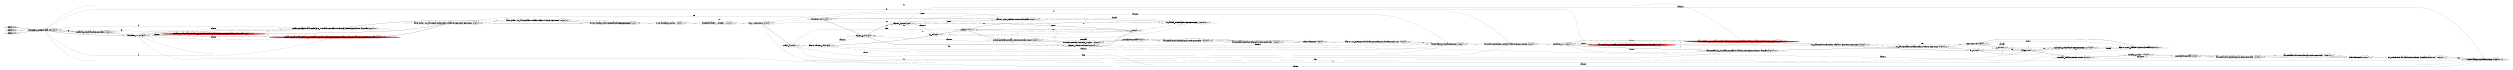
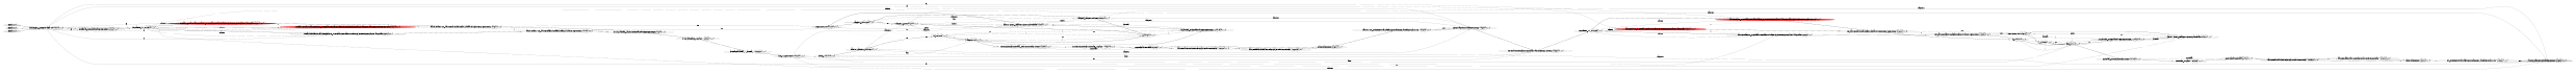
  digraph {
    rankdir=LR
    node [fillcolor=white shape=ellipse style=filled]
    edge [style=bold]
    n1 [fillcolor=lightgray label="assertOutput(totalInputRows,result,instantTime0,Option.empty())@@@53@@@['1', '1', '1']"]
    n2 [label="HoodieTable table = HoodieSparkTable.create(cfg,context,metaClient)@@@4@@@['0', '0', '1']"]
    n3 [label="String instantTime0 = \"00\" + 0@@@5@@@['1', '1', '1']"]
    n4 [label="HoodieDataSourceInternalBatchWrite dataSourceInternalBatchWrite = new HoodieDataSourceInternalBatchWrite(instantTime0,cfg,STRUCT_TYPE,sqlContext.sparkSession(),hadoopConf,false)@@@6@@@['0', '0', '1']"]
    n5 [fillcolor=red label="HoodieDataSourceInternalWriter dataSourceInternalWriter = new HoodieDataSourceInternalWriter(instantTime0,cfg,STRUCT_TYPE,sqlContext.sparkSession(),hadoopConf,new DataSourceOptions(Collections.EMPTY_MAP),false)@@@5@@@['0', '1', '0']"]
    n6 [label="assertOutput(totalInputRows,result,instantTime0,Option.empty())@@@35@@@['1', '1', '1']"]
    n7 [fillcolor=red label="HoodieDataSourceInternalWriter dataSourceInternalWriter = new HoodieDataSourceInternalWriter(instantTime0,cfg,STRUCT_TYPE,sqlContext.sparkSession(),hadoopConf,false)@@@5@@@['1', '0', '0']"]
    n8 [fillcolor=lightgray label="testAbort['1', '0', '0']" shape=diamond]
    n9 [label="HoodieWriteConfig cfg = getConfigBuilder(basePath).build()@@@3@@@['1', '1', '1']"]
    n10 [label="dataSourceInternalBatchWrite = new HoodieDataSourceInternalBatchWrite(instantTime1,cfg,STRUCT_TYPE,sqlContext.sparkSession(),hadoopConf,false)@@@38@@@['0', '0', '1']"]
    n11 [fillcolor=red label="dataSourceInternalWriter = new HoodieDataSourceInternalWriter(instantTime1,cfg,STRUCT_TYPE,sqlContext.sparkSession(),hadoopConf,new DataSourceOptions(Collections.EMPTY_MAP),false)@@@37@@@['0', '1', '0']"]
    n12 [fillcolor=red label="dataSourceInternalWriter = new HoodieDataSourceInternalWriter(instantTime1,cfg,STRUCT_TYPE,sqlContext.sparkSession(),hadoopConf,false)@@@37@@@['1', '0', '0']"]
    n13 [label="j++@@@42@@@['1', '1', '1']"]
    n14 [label="String partitionPath = HoodieTestDataGenerator.DEFAULT_PARTITION_PATHS(j % 3(@@@43@@@['1', '1', '1']"]
    n15 [label="j < batches@@@41@@@['1', '1', '1']" shape=diamond]
    n16 [label="Dataset<Row> inputRows = getRandomRows(sqlContext,size,partitionPath,false)@@@44@@@['1', '1', '1']"]
    n17 [label="writeRows(inputRows,writer)@@@45@@@['1', '1', '1']"]
    n18 [label="commitMetadata = (HoodieWriterCommitMessage)writer.commit()@@@47@@@['1', '1', '1']"]
    n19 [label="DataWriter<InternalRow> writer = dataSourceInternalBatchWrite.createBatchWriterFactory(null).createWriter(0,RANDOM.nextLong())@@@7@@@['0', '0', '1']"]
    n20 [label="writeRows(inputRows,writer)@@@21@@@['1', '1', '1']"]
    n21 [label="List<String> partitionPaths = Arrays.asList(HoodieTestDataGenerator.DEFAULT_PARTITION_PATHS)@@@8@@@['1', '1', '1']"]
    n22 [label="writer = dataSourceInternalBatchWrite.createBatchWriterFactory(null).createWriter(1,RANDOM.nextLong())@@@39@@@['0', '0', '1']"]
    n23 [label="int j = 0@@@40@@@['1', '1', '1']"]
    n24 [label="List<String> partitionPathsAbs = new ArrayList<>()@@@9@@@['1', '1', '1']"]
    n25 [label="partitionPathsAbs.add(basePath + \"/\" + partitionPath + \"/*\")@@@11@@@['1', '1', '1']"]
    n26 [label="int size = 10 + RANDOM.nextInt(100)@@@13@@@['1', '1', '1']"]
    n27 [label="dataSourceInternalBatchWrite.commit(commitMessages.toArray(new HoodieWriterCommitMessage(((())@@@32@@@['0', '0', '1']"]
    n28 [label="metaClient.reloadActiveTimeline()@@@33@@@['1', '1', '1']"]
    n29 [label="Dataset<Row> result = HoodieClientTestUtils.read(jsc,basePath,sqlContext,metaClient.getFs(),partitionPathsAbs.toArray(new String(((())@@@34@@@['1', '1', '1']"]
    n30 [label="dataSourceInternalWriter.abort(commitMessages.toArray(new HoodieWriterCommitMessage(((())@@@49@@@['1', '1', '0']"]
    n31 [label="metaClient.reloadActiveTimeline()@@@51@@@['1', '1', '1']"]
    n32 [label="dataSourceInternalBatchWrite.abort(commitMessages.toArray(new HoodieWriterCommitMessage(((())@@@50@@@['0', '0', '1']"]
    n33 [label="result = HoodieClientTestUtils.read(jsc,basePath,sqlContext,metaClient.getFs(),partitionPathsAbs.toArray(new String(((())@@@52@@@['1', '1', '1']"]
    n34 [label="DataWriter<InternalRow> writer = dataSourceInternalWriter.createWriterFactory().createDataWriter(0,RANDOM.nextLong(),RANDOM.nextLong())@@@6@@@['1', '1', '0']"]
    n35 [label="Dataset<Row> inputRows = getRandomRows(sqlContext,size,partitionPath,false)@@@20@@@['1', '1', '1']"]
    n36 [label="assertWriteStatuses(commitMessages.get(0).getWriteStatuses(),batches,size,Option.empty(),Option.empty())@@@36@@@['1', '1', '1']"]
    n37 [label="int batches = 1@@@14@@@['1', '1', '1']"]
    n38 [label="int j = 0@@@16@@@['1', '1', '1']"]
    n39 [label="j < batches@@@17@@@['1', '1', '1']" shape=diamond]
    n40 [label="j++@@@18@@@['1', '1', '1']"]
    n41 [label="String partitionPath = HoodieTestDataGenerator.DEFAULT_PARTITION_PATHS(j % 3(@@@19@@@['1', '1', '1']"]
    n42 [label="totalInputRows == null@@@22@@@['1', '1', '1']" shape=diamond]
    n43 [label="HoodieWriterCommitMessage commitMetadata = (HoodieWriterCommitMessage)writer.commit()@@@29@@@['1', '1', '1']"]
    n44 [label="String instantTime1 = \"00\" + 1@@@37@@@['1', '1', '1']"]
    n45 [label="writer = dataSourceInternalWriter.createWriterFactory().createDataWriter(1,RANDOM.nextLong(),RANDOM.nextLong())@@@38@@@['1', '1', '0']"]
    n46 [label="totalInputRows = inputRows@@@23@@@['1', '1', '1']"]
    n47 [label="totalInputRows = totalInputRows.union(inputRows)@@@26@@@['1', '1', '1']"]
    n48 [label="Dataset<Row> totalInputRows = null@@@15@@@['1', '1', '1']"]
    n49 [label="commitMessages.add(commitMetadata)@@@49@@@['1', '1', '1']"]
    n50 [label="commitMessages = new ArrayList<>()@@@48@@@['1', '1', '1']"]
    n51 [label="commitMessages.add(commitMetadata)@@@31@@@['1', '1', '1']"]
    n52 [label="List<HoodieWriterCommitMessage> commitMessages = new ArrayList<>()@@@30@@@['1', '1', '1']"]
    n53 [label="dataSourceInternalWriter.commit(commitMessages.toArray(new HoodieWriterCommitMessage(((())@@@31@@@['1', '1', '0']"]
    n54 [fillcolor=lightgray label="testAbort['0', '0', '1']"]
    n55 [fillcolor=lightgray label="testAbort['0', '1', '0']" shape=diamond]
    n2 -> n3
    n3 -> n1 [label=instantTime0 style=solid]
    n3 -> n4 [label=instantTime0 style=solid]
    n3 -> n4
    n3 -> n5
    n3 -> n5 [label=instantTime0 style=solid]
    n3 -> n6 [label=instantTime0 style=solid]
    n3 -> n7
    n3 -> n7 [label=instantTime0 style=solid]
    n4 -> n19
    n5 -> n34
    n6 -> n36
    n7 -> n4 [label=0 style=dashed]
    n7 -> n5 [label=0 style=dashed]
    n7 -> n34
    n8 -> n9
    n9 -> n2
    n9 -> n2 [label=cfg style=solid]
    n9 -> n3
    n9 -> n4 [label=cfg style=solid]
    n9 -> n5 [label=cfg style=solid]
    n9 -> n7 [label=cfg style=solid]
    n9 -> n10 [label=cfg style=solid]
    n9 -> n11 [label=cfg style=solid]
    n9 -> n12 [label=cfg style=solid]
    n10 -> n22
    n11 -> n45
    n12 -> n10 [label=0 style=dashed]
    n12 -> n11 [label=0 style=dashed]
    n12 -> n45
    n13 -> n14 [label=j style=solid]
    n13 -> n15 [label=j style=solid]
    n13 -> n15
    n14 -> n16
    n14 -> n16 [label=partitionPath style=solid]
    n15 -> n13 [label=true style=dotted]
    n15 -> n14 [label=true style=dotted]
    n15 -> n14
    n15 -> n16 [label=true style=dotted]
    n15 -> n17 [label=partitionPath style=dotted]
    n15 -> n18
    n16 -> n17
    n16 -> n17 [label=inputRows style=solid]
    n17 -> n13
    n18 -> n49 [label=commitMetadata style=solid]
    n18 -> n50
    n19 -> n20 [label=writer style=solid]
    n19 -> n21
    n20 -> n42
    n21 -> n24
    n22 -> n17 [label=writer style=solid]
    n22 -> n23
    n23 -> n13 [label=j style=solid]
    n23 -> n14 [label=j style=solid]
    n23 -> n15 [label=j style=solid]
    n23 -> n15
    n24 -> n25
    n25 -> n26
    n26 -> n16 [label=size style=solid]
    n26 -> n35 [label=size style=solid]
    n26 -> n36 [label=size style=solid]
    n26 -> n37
    n27 -> n28
    n28 -> n29
    n29 -> n6
    n29 -> n6 [label=result style=solid]
    n30 -> n31
    n30 -> n32 [label=0 style=dashed]
    n31 -> n33
    n32 -> n31
    n33 -> n1 [label=result style=solid]
    n33 -> n1
    n34 -> n19 [label=0 style=dashed]
    n34 -> n20 [label=writer style=solid]
    n34 -> n21
    n35 -> n20
    n35 -> n20 [label=inputRows style=solid]
    n35 -> n46 [label=inputRows style=solid]
    n35 -> n47 [label=inputRows style=solid]
    n36 -> n44
    n37 -> n15 [label=batches style=solid]
    n37 -> n36 [label=batches style=solid]
    n37 -> n39 [label=batches style=solid]
    n37 -> n48
    n38 -> n39
    n38 -> n39 [label=j style=solid]
    n38 -> n40 [label=j style=solid]
    n38 -> n41 [label=j style=solid]
    n39 -> n20 [label=true style=dotted]
    n39 -> n35 [label=true style=dotted]
    n39 -> n40 [label=true style=dotted]
    n39 -> n41
    n39 -> n41 [label=true style=dotted]
    n39 -> n42 [label=true style=dotted]
    n39 -> n43
    n40 -> n39 [label=j style=solid]
    n40 -> n39
    n40 -> n41 [label=j style=solid]
    n41 -> n35
    n41 -> n35 [label=partitionPath style=solid]
    n42 -> n46 [label=true style=dotted]
    n42 -> n46
    n42 -> n47 [label=false style=dotted]
    n42 -> n47
    n43 -> n51 [label=commitMetadata style=solid]
    n43 -> n52
    n44 -> n10
    n44 -> n10 [label=instantTime1 style=solid]
    n44 -> n11
    n44 -> n11 [label=instantTime1 style=solid]
    n44 -> n12 [label=instantTime1 style=solid]
    n44 -> n12
    n45 -> n17 [label=writer style=solid]
    n45 -> n22 [label=0 style=dashed]
    n45 -> n23
    n46 -> n1 [label=totalInputRows style=solid]
    n46 -> n6 [label=totalInputRows style=solid]
    n46 -> n38 [label=totalInputRows style=solid]
    n46 -> n40
    n47 -> n1 [label=totalInputRows style=solid]
    n47 -> n6 [label=totalInputRows style=solid]
    n47 -> n40
    n47 -> n42 [label=totalInputRows style=solid]
    n48 -> n1 [label=totalInputRows style=solid]
    n48 -> n6 [label=totalInputRows style=solid]
    n48 -> n38
-   n48 -> n42 [label=totalInputRows style=solid]
+   n48 -> n46 [label=totalInputRows style=solid]
    n49 -> n30
    n49 -> n32
    n50 -> n49
    n51 -> n27
    n51 -> n53
    n52 -> n51
    n53 -> n27 [label=0 style=dashed]
    n53 -> n28
    n54 -> n9
    n55 -> n9
  }
